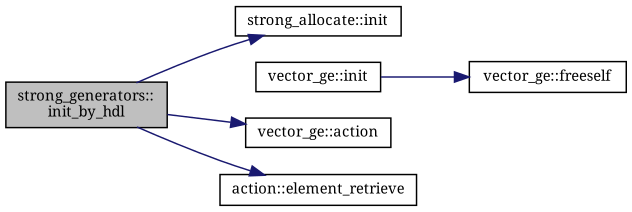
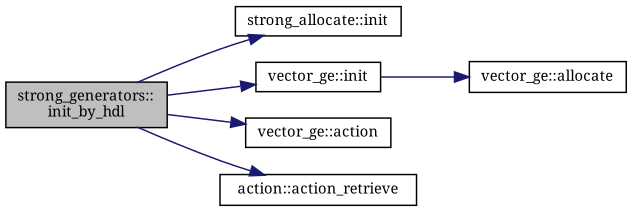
  digraph {
    fontname="Noto Serif"
    rankdir=LR
    node [color=black fillcolor=white fontname="Noto Serif" fontsize=10 shape=record style=filled]
    edge [color=midnightblue fontname="Noto Serif" fontsize=10 labelfontname=Helvetica labelfontsize=10 style=solid]
    n1 [fillcolor=grey75 fontcolor=black height=0.2 label="strong_generators::\linit_by_hdl" width=0.4]
    n2 [height=0.2 label="strong_allocate::init" width=0.4]
    n3 [height=0.2 label="vector_ge::init" width=0.4]
    n4 [height=0.2 label="vector_ge::action" width=0.4]
-   n5 [height=0.2 label="action::element_retrieve" width=0.4]
-   n6 [height=0.2 label="vector_ge::freeself" width=0.4]
+   n5 [height=0.2 label="action::action_retrieve" width=0.4]
+   n6 [height=0.2 label="vector_ge::allocate" width=0.4]
    n1 -> n2
+   n1 -> n3
    n1 -> n4
    n1 -> n5
    n3 -> n6
  }
